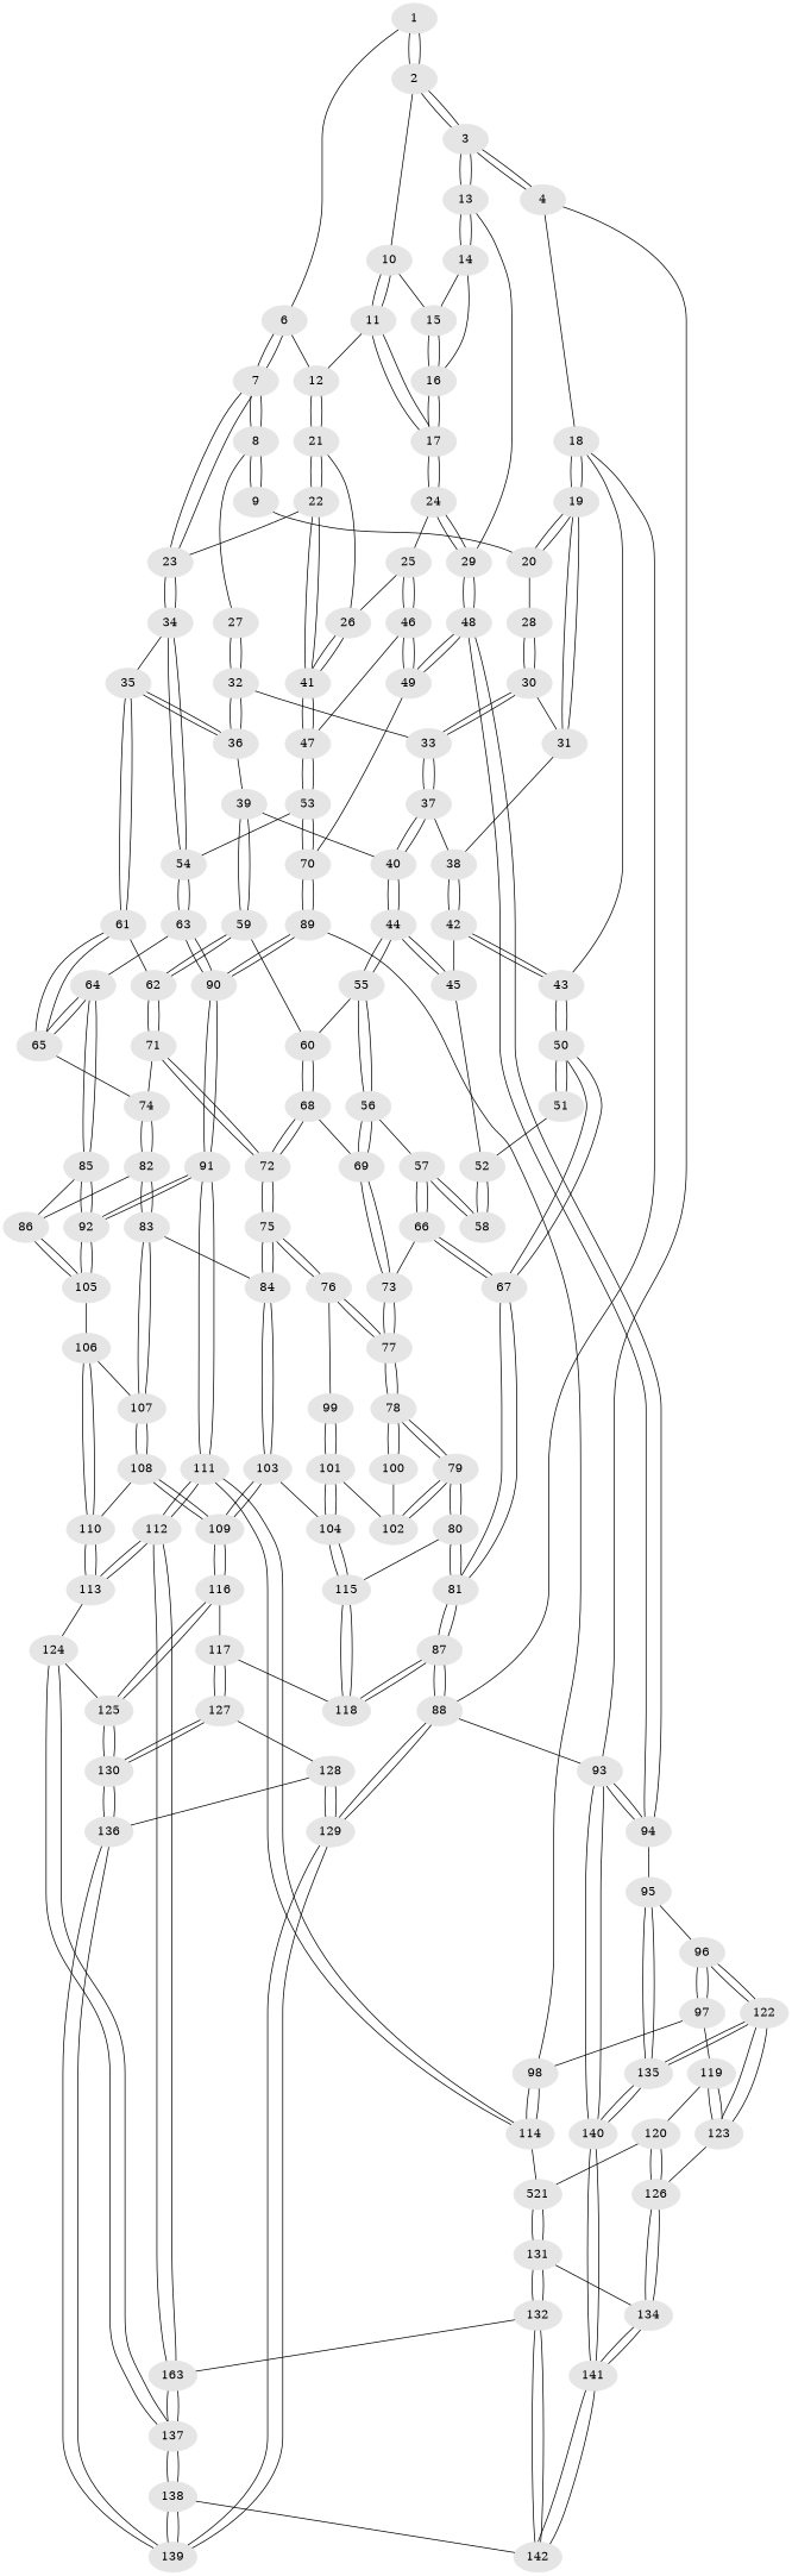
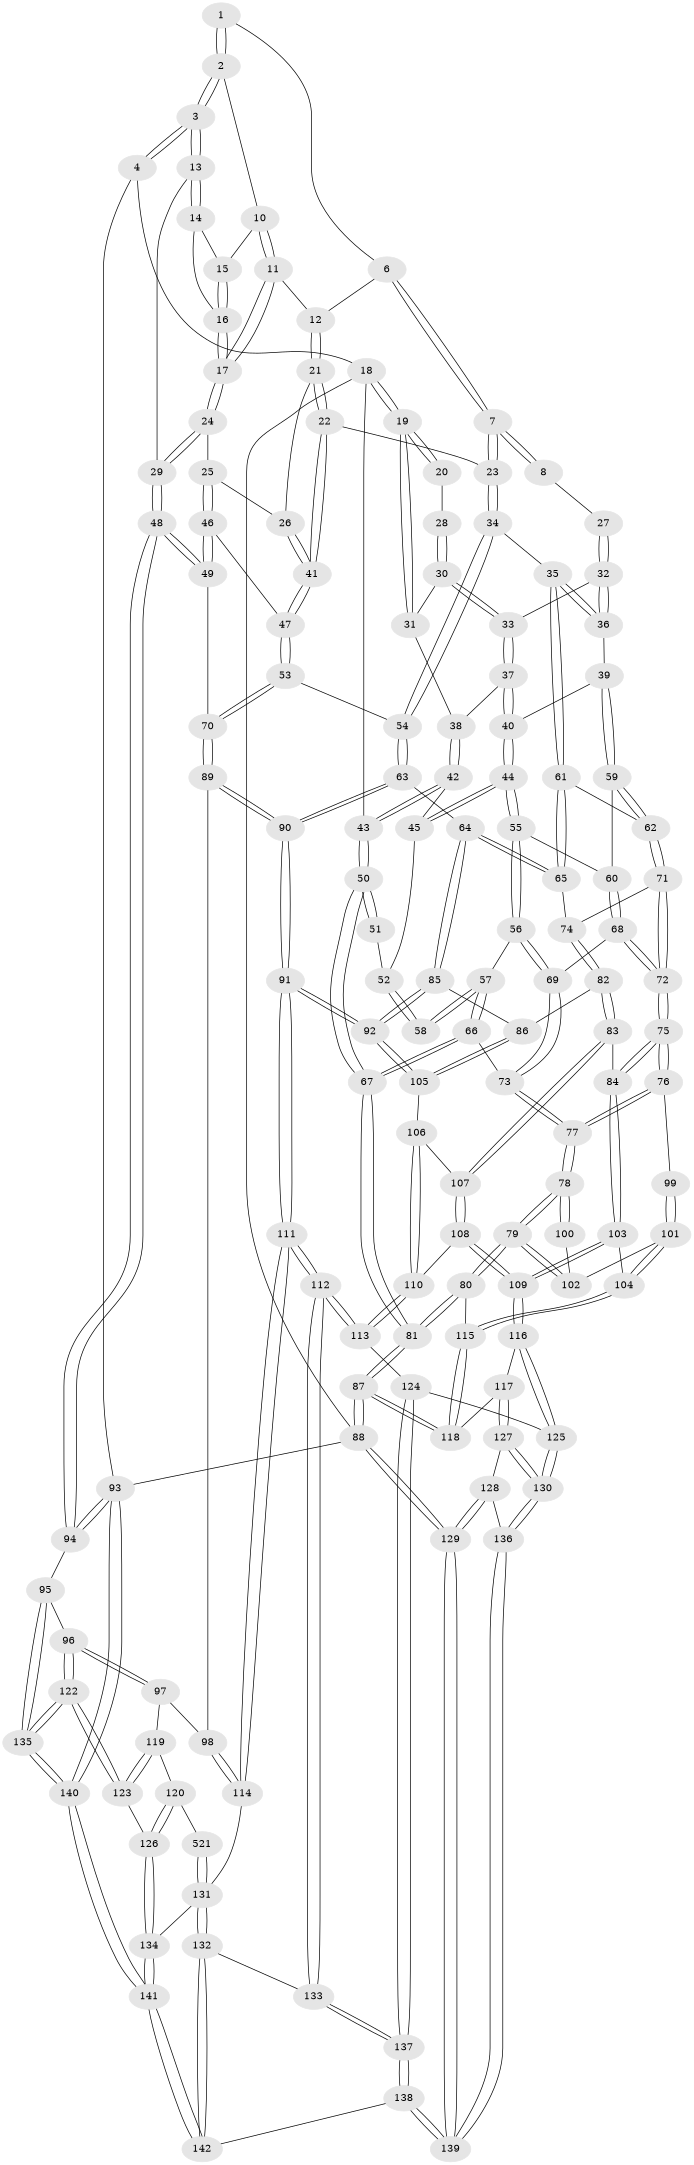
  graph {
    node [color=gray90 style=filled]
    1
    2
    6
    3
    10
    7
    12
    4
    13
    11
    15
    18
    93
    14
    29
    19
    43
    88
    94
    140
-   9
    20
    8
    23
    21
    27
    34
    32
    28
    17
    16
    24
    22
    26
    48
    25
    31
    50
    129
    38
    30
    41
    47
    35
    54
    46
    49
    33
    36
    37
    42
    39
    40
    61
    63
    62
    65
    59
    44
    45
    60
    55
    53
    52
    51
    67
    56
    58
    70
    95
    89
    81
    64
    90
    57
    69
    68
    66
    73
    71
    72
    74
    85
    91
    86
    92
    82
    77
    87
    75
    98
    76
    84
    78
    83
    99
    103
    101
    79
    100
    80
    102
    115
    118
    107
    105
    108
    104
    109
    106
    139
    114
    111
    112
    141
    96
    135
    97
    122
    119
    123
    120
    n123 [label=521]
    116
    110
    113
    117
    125
    124
-   133 [label=163]
+   133
    137
    131
    127
    130
    128
    126
    134
    132
    138
    136
    142
    1 -- 2
    1 -- 2
    1 -- 6
    2 -- 3
    2 -- 3
    2 -- 10
    6 -- 7
    6 -- 7
    6 -- 12
    3 -- 4
    3 -- 4
    3 -- 13
    3 -- 13
    10 -- 11
    10 -- 11
    10 -- 15
    7 -- 8
    7 -- 8
    7 -- 23
    7 -- 23
    12 -- 21
    12 -- 21
    4 -- 18
    4 -- 93
    13 -- 14
    13 -- 14
    13 -- 29
    11 -- 12
    11 -- 17
    11 -- 17
    15 -- 16
    15 -- 16
    18 -- 19
    18 -- 19
    18 -- 43
    18 -- 88
    93 -- 94
    93 -- 94
    93 -- 140
    93 -- 140
    14 -- 15
    14 -- 16
    29 -- 48
    29 -- 48
    19 -- 20
    19 -- 20
    19 -- 31
    19 -- 31
    43 -- 50
    43 -- 50
    88 -- 93
    88 -- 129
    88 -- 129
    94 -- 95
    140 -- 141
    140 -- 141
-   9 -- 20
    20 -- 28
-   8 -- 9
-   8 -- 9
    8 -- 27
    23 -- 34
    23 -- 34
    21 -- 22
    21 -- 22
    21 -- 26
    27 -- 32
    27 -- 32
    34 -- 35
    34 -- 54
    34 -- 54
    32 -- 33
    32 -- 36
    32 -- 36
    28 -- 30
    28 -- 30
    17 -- 24
    17 -- 24
    16 -- 17
    16 -- 17
    24 -- 29
    24 -- 29
    24 -- 25
    22 -- 23
    22 -- 41
    22 -- 41
    26 -- 41
    26 -- 41
    48 -- 94
    48 -- 94
    48 -- 49
    48 -- 49
    25 -- 26
    25 -- 46
    25 -- 46
    31 -- 38
    50 -- 51
    50 -- 51
    50 -- 67
    50 -- 67
    129 -- 139
    129 -- 139
    38 -- 42
    38 -- 42
    30 -- 31
    30 -- 33
    30 -- 33
    41 -- 47
    41 -- 47
    47 -- 53
    47 -- 53
    35 -- 36
    35 -- 36
    35 -- 61
    35 -- 61
    54 -- 63
    54 -- 63
    46 -- 47
    46 -- 49
    46 -- 49
    49 -- 70
    33 -- 37
    33 -- 37
    36 -- 39
    37 -- 38
    37 -- 40
    37 -- 40
    42 -- 43
    42 -- 43
    42 -- 45
    39 -- 40
    39 -- 59
    39 -- 59
    40 -- 44
    40 -- 44
    61 -- 62
    61 -- 65
    61 -- 65
    63 -- 64
    63 -- 90
    63 -- 90
    62 -- 71
    62 -- 71
    65 -- 74
    59 -- 62
    59 -- 62
    59 -- 60
    44 -- 45
    44 -- 45
    44 -- 55
    44 -- 55
    45 -- 52
    60 -- 68
    60 -- 68
    55 -- 60
    55 -- 56
    55 -- 56
    53 -- 54
    53 -- 70
    53 -- 70
    52 -- 58
    52 -- 58
    51 -- 52
    67 -- 81
    67 -- 81
    56 -- 57
    56 -- 69
    56 -- 69
    70 -- 89
    70 -- 89
    95 -- 96
    95 -- 135
    95 -- 135
    89 -- 90
    89 -- 90
    89 -- 98
    81 -- 87
    81 -- 87
    64 -- 65
    64 -- 65
    64 -- 85
    64 -- 85
    90 -- 91
    90 -- 91
    57 -- 58
    57 -- 58
    57 -- 66
    57 -- 66
    69 -- 73
    69 -- 73
    68 -- 69
    68 -- 72
    68 -- 72
    66 -- 67
    66 -- 67
    66 -- 73
    73 -- 77
    73 -- 77
    71 -- 72
    71 -- 72
    71 -- 74
    72 -- 75
    72 -- 75
    74 -- 82
    74 -- 82
    85 -- 86
    85 -- 92
    85 -- 92
    91 -- 92
    91 -- 92
    91 -- 111
    91 -- 111
    86 -- 105
    86 -- 105
    92 -- 105
    92 -- 105
    82 -- 86
    82 -- 83
    82 -- 83
    77 -- 78
    77 -- 78
    87 -- 88
    87 -- 88
    87 -- 118
    87 -- 118
    75 -- 76
    75 -- 76
    75 -- 84
    75 -- 84
    98 -- 114
    98 -- 114
    76 -- 77
    76 -- 77
    76 -- 99
    84 -- 103
    84 -- 103
    78 -- 79
    78 -- 79
    78 -- 100
    78 -- 100
    83 -- 84
    83 -- 107
    83 -- 107
    99 -- 101
    99 -- 101
    103 -- 104
    103 -- 109
    103 -- 109
    101 -- 102
    101 -- 104
    101 -- 104
    79 -- 80
    79 -- 80
    79 -- 102
    79 -- 102
    100 -- 102
    80 -- 81
    80 -- 81
    80 -- 115
    115 -- 118
    115 -- 118
    107 -- 108
    107 -- 108
    105 -- 106
    108 -- 109
    108 -- 109
    108 -- 110
    104 -- 115
    104 -- 115
    109 -- 116
    109 -- 116
    106 -- 107
    106 -- 110
    106 -- 110
-   114 -- n123
+   114 -- 131
    111 -- 114
    111 -- 114
    111 -- 112
    111 -- 112
    112 -- 113
    112 -- 113
    112 -- 133
    112 -- 133
    141 -- 142
    141 -- 142
    96 -- 97
    96 -- 97
    96 -- 122
    96 -- 122
    135 -- 140
    135 -- 140
    97 -- 98
    97 -- 119
    122 -- 135
    122 -- 135
    122 -- 123
    122 -- 123
    119 -- 123
    119 -- 123
    119 -- 120
    123 -- 126
    120 -- n123
    120 -- 126
    120 -- 126
    n123 -- 131
    n123 -- 131
    116 -- 117
    116 -- 125
    116 -- 125
    110 -- 113
    110 -- 113
    113 -- 124
    117 -- 118
    117 -- 127
    117 -- 127
    125 -- 130
    125 -- 130
    124 -- 125
    124 -- 137
    124 -- 137
    133 -- 137
    133 -- 137
    137 -- 138
    137 -- 138
    131 -- 134
    131 -- 132
    131 -- 132
    127 -- 130
    127 -- 130
    127 -- 128
    130 -- 136
    130 -- 136
    128 -- 129
    128 -- 129
    128 -- 136
    126 -- 134
    126 -- 134
    134 -- 141
    134 -- 141
    132 -- 133
    132 -- 142
    132 -- 142
    138 -- 139
    138 -- 139
    138 -- 142
    136 -- 139
    136 -- 139
  }
